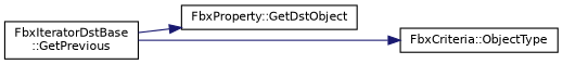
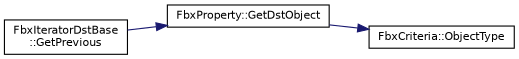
  digraph {
    fontname="DejaVu Sans"
    rankdir=LR
    node [color=black fillcolor=white fontname="DejaVu Sans" fontsize=10 shape=record style=filled]
    edge [color=midnightblue fontname="DejaVu Sans" fontsize=10 labelfontname=Helvetica labelfontsize=10 style=solid]
    n1 [height=0.2 label="FbxIteratorDstBase\l::GetPrevious" width=0.4]
    n2 [height=0.2 label="FbxProperty::GetDstObject" width=0.4]
    n3 [height=0.2 label="FbxCriteria::ObjectType" width=0.4]
    n1 -> n2
-   n1 -> n3
+   n2 -> n3
  }
